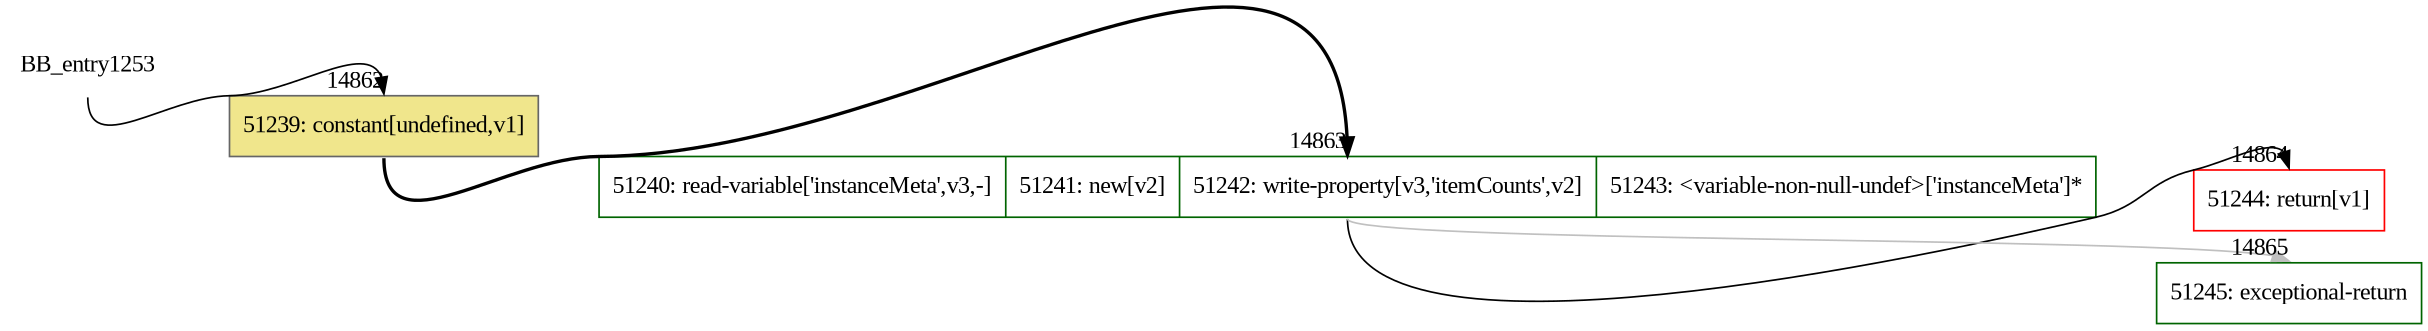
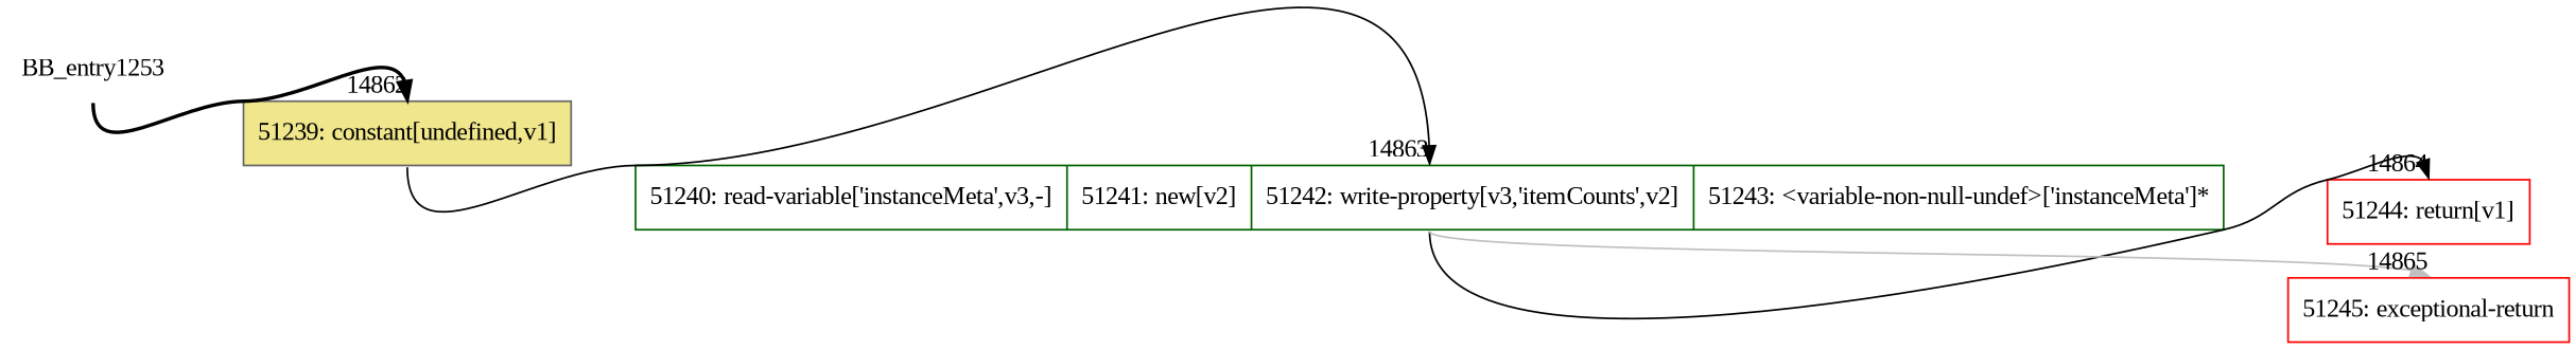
  digraph {
    fontname="Liberation Serif"
    rankdir=LR
    node [color=red fillcolor=white fontname="Liberation Serif" shape=record style=filled]
    edge [fontname="Liberation Serif" headport=n style=bold tailport=s]
    BB_entry1253 [shape=none]
    n2 [color=gray40 fillcolor=khaki label="{51239: constant[undefined,v1]}"]
    n3 [color=darkgreen label="{51240: read-variable['instanceMeta',v3,-]|51241: new[v2]|51242: write-property[v3,'itemCounts',v2]|51243: \<variable-non-null-undef\>['instanceMeta']*}"]
    n4 [label="{51244: return[v1]}"]
-   n5 [color=darkgreen label="{51245: exceptional-return}"]
-   BB_entry1253 -> n2 [headlabel="    14862" style=solid]
-   n2 -> n3 [headlabel="      14863"]
+   n5 [label="{51245: exceptional-return}"]
+   BB_entry1253 -> n2 [headlabel="    14862"]
+   n2 -> n3 [headlabel="      14863" style=solid]
    n3 -> n4 [headlabel="      14864" style=solid]
    n3 -> n5 [color=gray headlabel="      14865" style=solid]
  }
